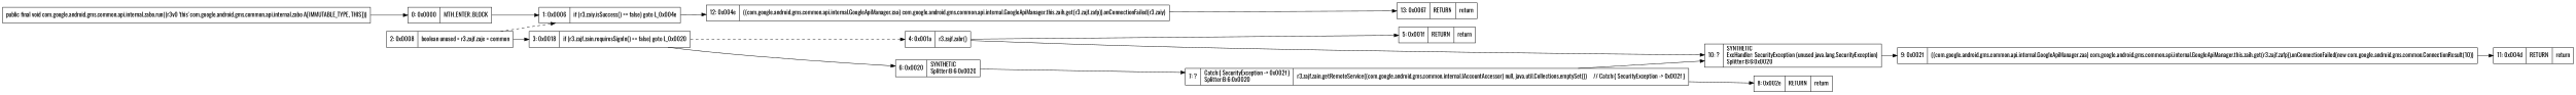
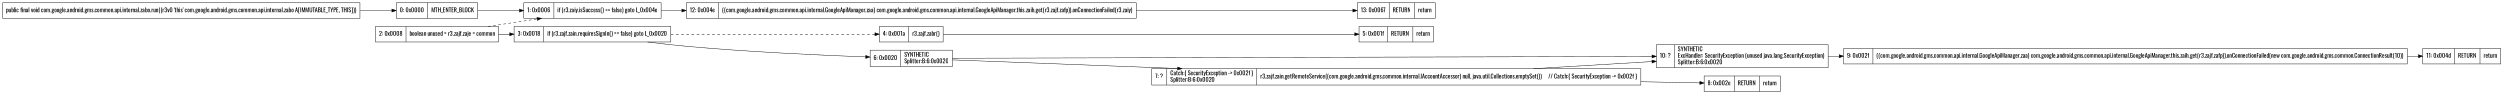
  digraph {
    fontname=Oswald
    rankdir=LR
    node [fontname=Oswald shape=record]
    edge [fontname=Oswald]
    n1 [label="{0\:\ 0x0000|MTH_ENTER_BLOCK\l}"]
    n2 [label="{1\:\ 0x0006|if (r3.zaiy.isSuccess() == false) goto L_0x004e\l}"]
    n3 [label="{12\:\ 0x004e|((com.google.android.gms.common.api.internal.GoogleApiManager.zaa) com.google.android.gms.common.api.internal.GoogleApiManager.this.zaih.get(r3.zajf.zafp)).onConnectionFailed(r3.zaiy)\l}"]
    n4 [label="{2\:\ 0x0008|boolean unused = r3.zajf.zaje = common\l}"]
    n5 [label="{3\:\ 0x0018|if (r3.zajf.zain.requiresSignIn() == false) goto L_0x0020\l}"]
    n6 [label="{13\:\ 0x0067|RETURN\l|return\l}"]
    n7 [label="{4\:\ 0x001a|r3.zajf.zabr()\l}"]
    n8 [label="{6\:\ 0x0020|SYNTHETIC\lSplitter:B:6:0x0020\l}"]
    n9 [label="{5\:\ 0x001f|RETURN\l|return\l}"]
    n10 [label="{7\:\ ?|Catch:\{ SecurityException \-\> 0x002f \}\lSplitter:B:6:0x0020\l|r3.zajf.zain.getRemoteService((com.google.android.gms.common.internal.IAccountAccessor) null, java.util.Collections.emptySet())     \/\/ Catch:\{ SecurityException \-\> 0x002f \}\l}"]
    n11 [label="{10\:\ ?|SYNTHETIC\lExcHandler: SecurityException (unused java.lang.SecurityException)\lSplitter:B:6:0x0020\l}"]
    n12 [label="{8\:\ 0x002e|RETURN\l|return\l}"]
    n13 [label="{9\:\ 0x002f|((com.google.android.gms.common.api.internal.GoogleApiManager.zaa) com.google.android.gms.common.api.internal.GoogleApiManager.this.zaih.get(r3.zajf.zafp)).onConnectionFailed(new com.google.android.gms.common.ConnectionResult(10))\l}"]
    n14 [label="{11\:\ 0x004d|RETURN\l|return\l}"]
    n15 [label="{public final void com.google.android.gms.common.api.internal.zabo.run((r3v0 'this' com.google.android.gms.common.api.internal.zabo A[IMMUTABLE_TYPE, THIS])) }"]
    n1 -> n2
    n2 -> n3
    n3 -> n6
    n4 -> n2 [style=dashed]
    n4 -> n5
    n5 -> n7 [style=dashed]
    n5 -> n8
    n7 -> n9
    n8 -> n10
-   n7 -> n11
+   n8 -> n11
    n10 -> n11
    n10 -> n12
    n11 -> n13
    n13 -> n14
    n15 -> n1
  }
